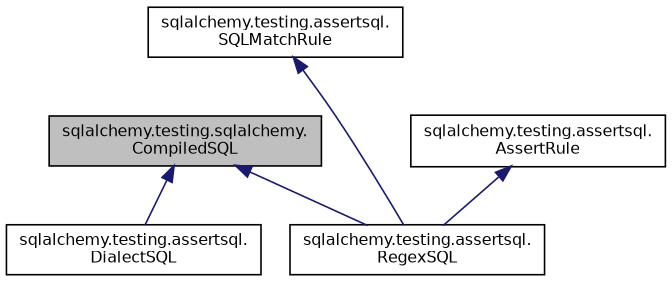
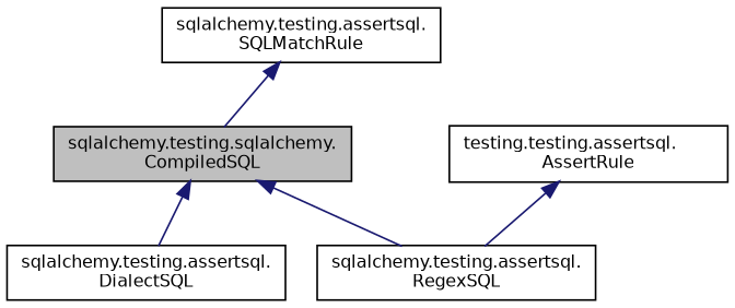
  digraph {
    node [color=black fillcolor=white fontname=Helvetica fontsize=10 shape=record style=filled]
    edge [color=midnightblue dir=back fontname=Helvetica fontsize=10 labelfontname=Helvetica labelfontsize=10 style=solid]
    n1 [fillcolor=grey75 fontcolor=black height=0.2 label="sqlalchemy.testing.sqlalchemy.\lCompiledSQL" width=0.4]
    n2 [height=0.2 label="sqlalchemy.testing.assertsql.\lDialectSQL" width=0.4]
    n3 [height=0.2 label="sqlalchemy.testing.assertsql.\lRegexSQL" width=0.4]
    n4 [height=0.2 label="sqlalchemy.testing.assertsql.\lSQLMatchRule" width=0.4]
-   n5 [height=0.2 label="sqlalchemy.testing.assertsql.\lAssertRule" width=0.4]
+   n5 [height=0.2 label="testing.testing.assertsql.\lAssertRule" width=0.4]
    n1 -> n2
    n1 -> n3
-   n4 -> n3
+   n4 -> n1
    n5 -> n3
  }
